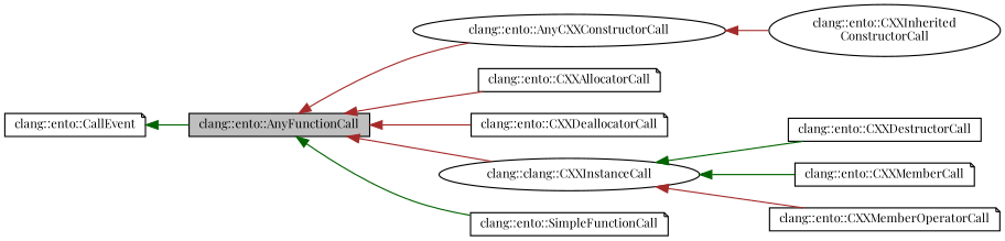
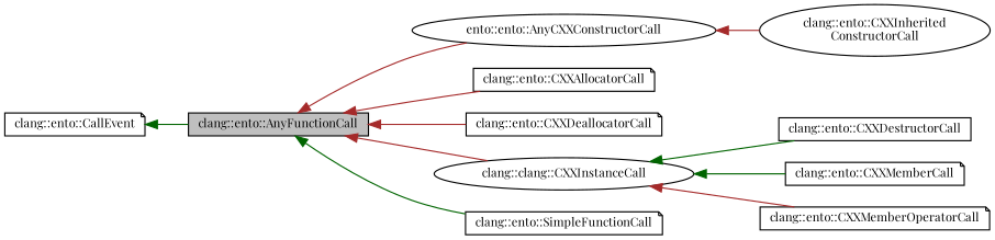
  digraph {
    fontname="Playfair Display"
    rankdir=LR
    node [color=black fontname="Playfair Display" fontsize=10 shape=note]
    edge [color=brown dir=back fontname="Playfair Display" fontsize=10 labelfontname=Helvetica labelfontsize=10 style=solid]
    n1 [fillcolor=grey75 fontcolor=black height=0.2 label="clang::ento::AnyFunctionCall" shape=box style=filled width=0.4]
-   n2 [height=0.2 label="clang::ento::AnyCXXConstructorCall" shape=ellipse width=0.4]
+   n2 [height=0.2 label="ento::ento::AnyCXXConstructorCall" shape=ellipse width=0.4]
    n3 [height=0.2 label="clang::ento::CXXAllocatorCall" width=0.4]
    n4 [height=0.2 label="clang::ento::CXXDeallocatorCall" width=0.4]
    n5 [height=0.2 label="clang::clang::CXXInstanceCall" shape=ellipse width=0.4]
    n6 [height=0.2 label="clang::ento::SimpleFunctionCall" width=0.4]
    n7 [height=0.2 label="clang::ento::CXXInherited\lConstructorCall" shape=ellipse width=0.4]
    n8 [height=0.2 label="clang::ento::CXXDestructorCall" shape=box width=0.4]
    n9 [height=0.2 label="clang::ento::CXXMemberCall" width=0.4]
    n10 [height=0.2 label="clang::ento::CXXMemberOperatorCall" width=0.4]
    n11 [height=0.2 label="clang::ento::CallEvent" width=0.4]
    n1 -> n2
    n1 -> n3
    n1 -> n4
    n1 -> n5
    n1 -> n6 [color=darkgreen]
    n2 -> n7
    n5 -> n8 [color=darkgreen]
    n5 -> n9 [color=darkgreen]
    n5 -> n10
    n11 -> n1 [color=darkgreen]
  }
